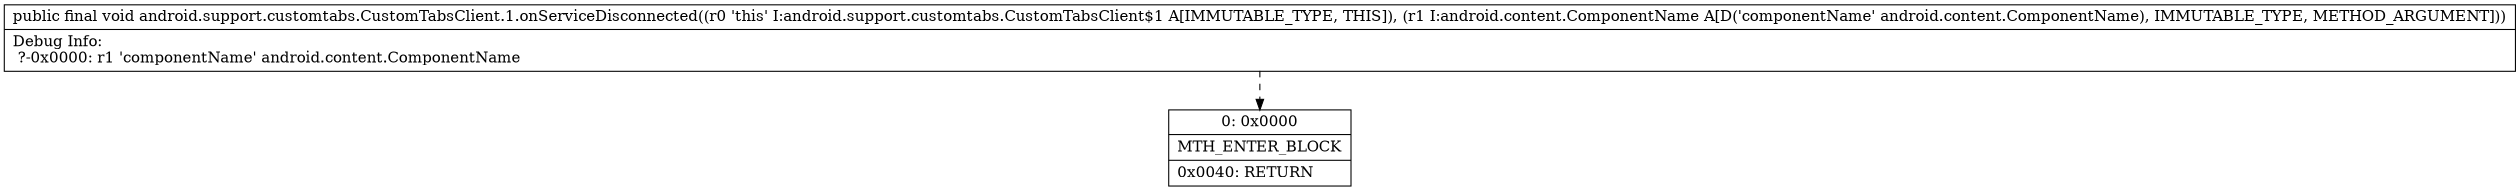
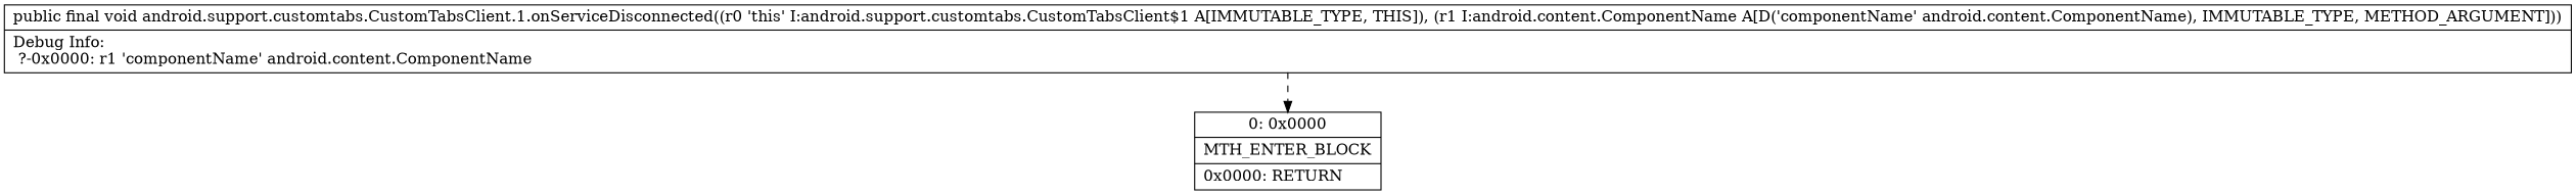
  digraph {
    node [shape=record]
-   n1 [label="{0\:\ 0x0000|MTH_ENTER_BLOCK\l|0x0040: RETURN   \l}"]
+   n1 [label="{0\:\ 0x0000|MTH_ENTER_BLOCK\l|0x0000: RETURN   \l}"]
    n2 [label="{public final void android.support.customtabs.CustomTabsClient.1.onServiceDisconnected((r0 'this' I:android.support.customtabs.CustomTabsClient$1 A[IMMUTABLE_TYPE, THIS]), (r1 I:android.content.ComponentName A[D('componentName' android.content.ComponentName), IMMUTABLE_TYPE, METHOD_ARGUMENT]))  | Debug Info:\l  ?\-0x0000: r1 'componentName' android.content.ComponentName\l}"]
    n2 -> n1 [style=dashed]
  }
